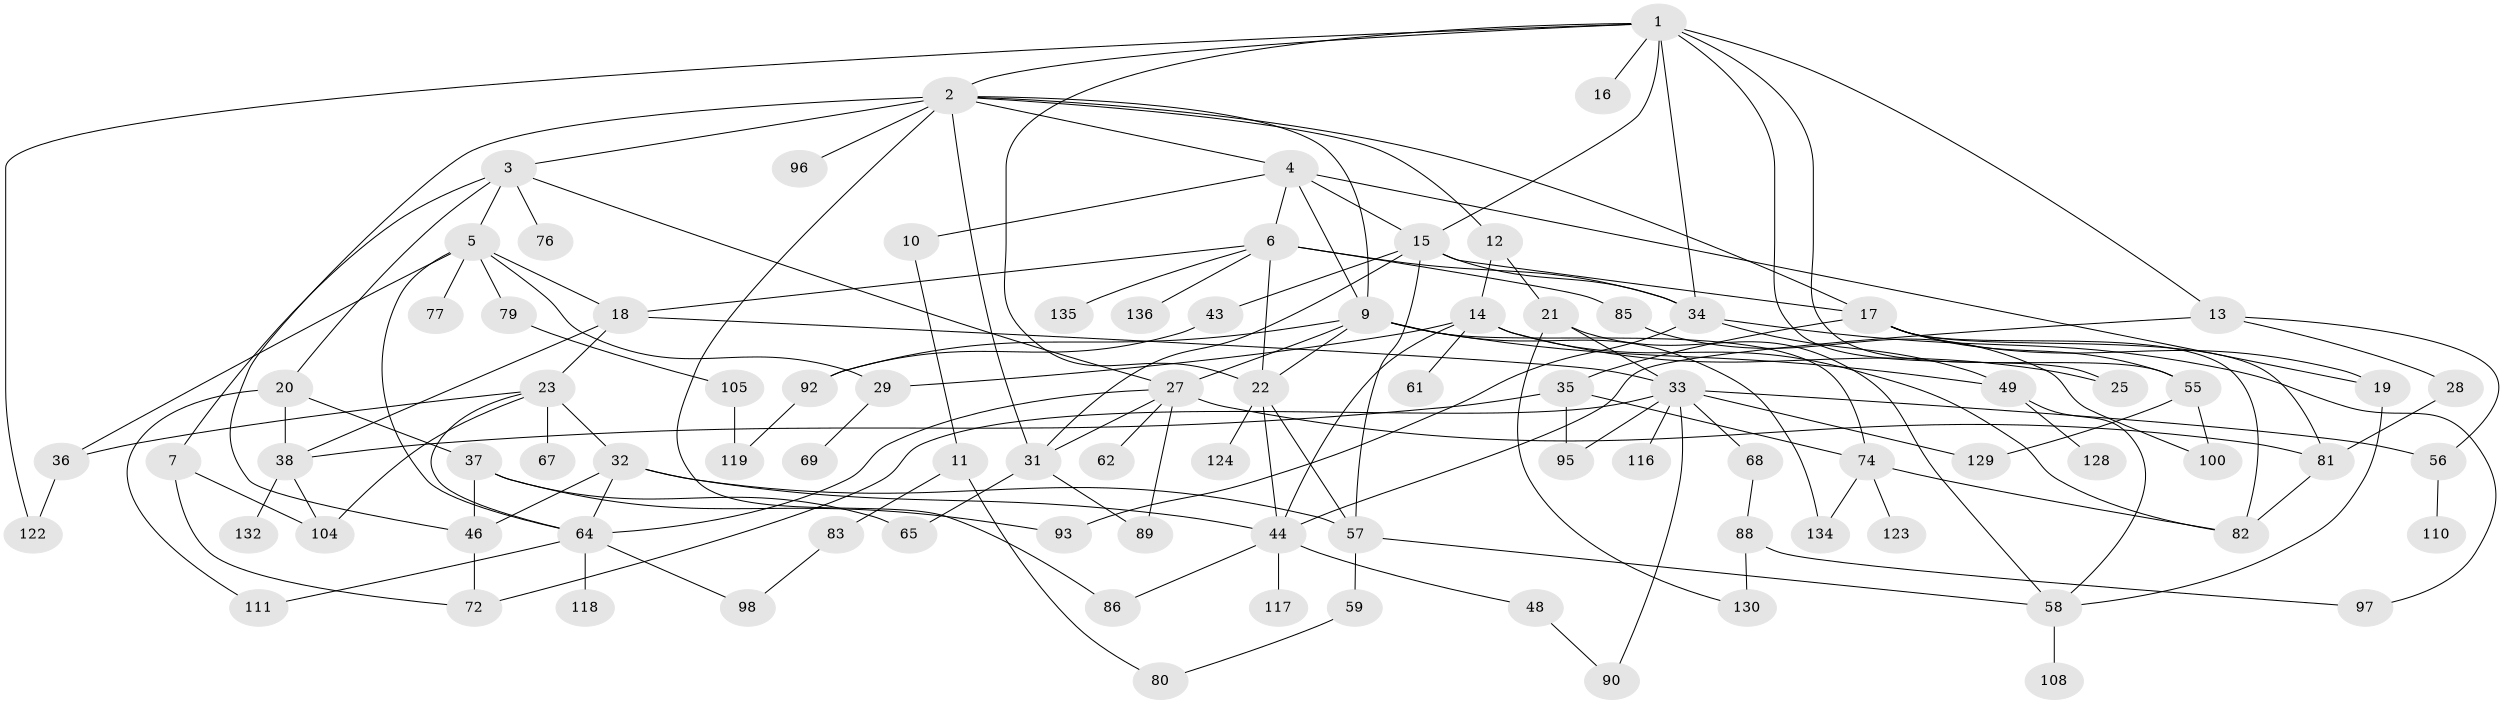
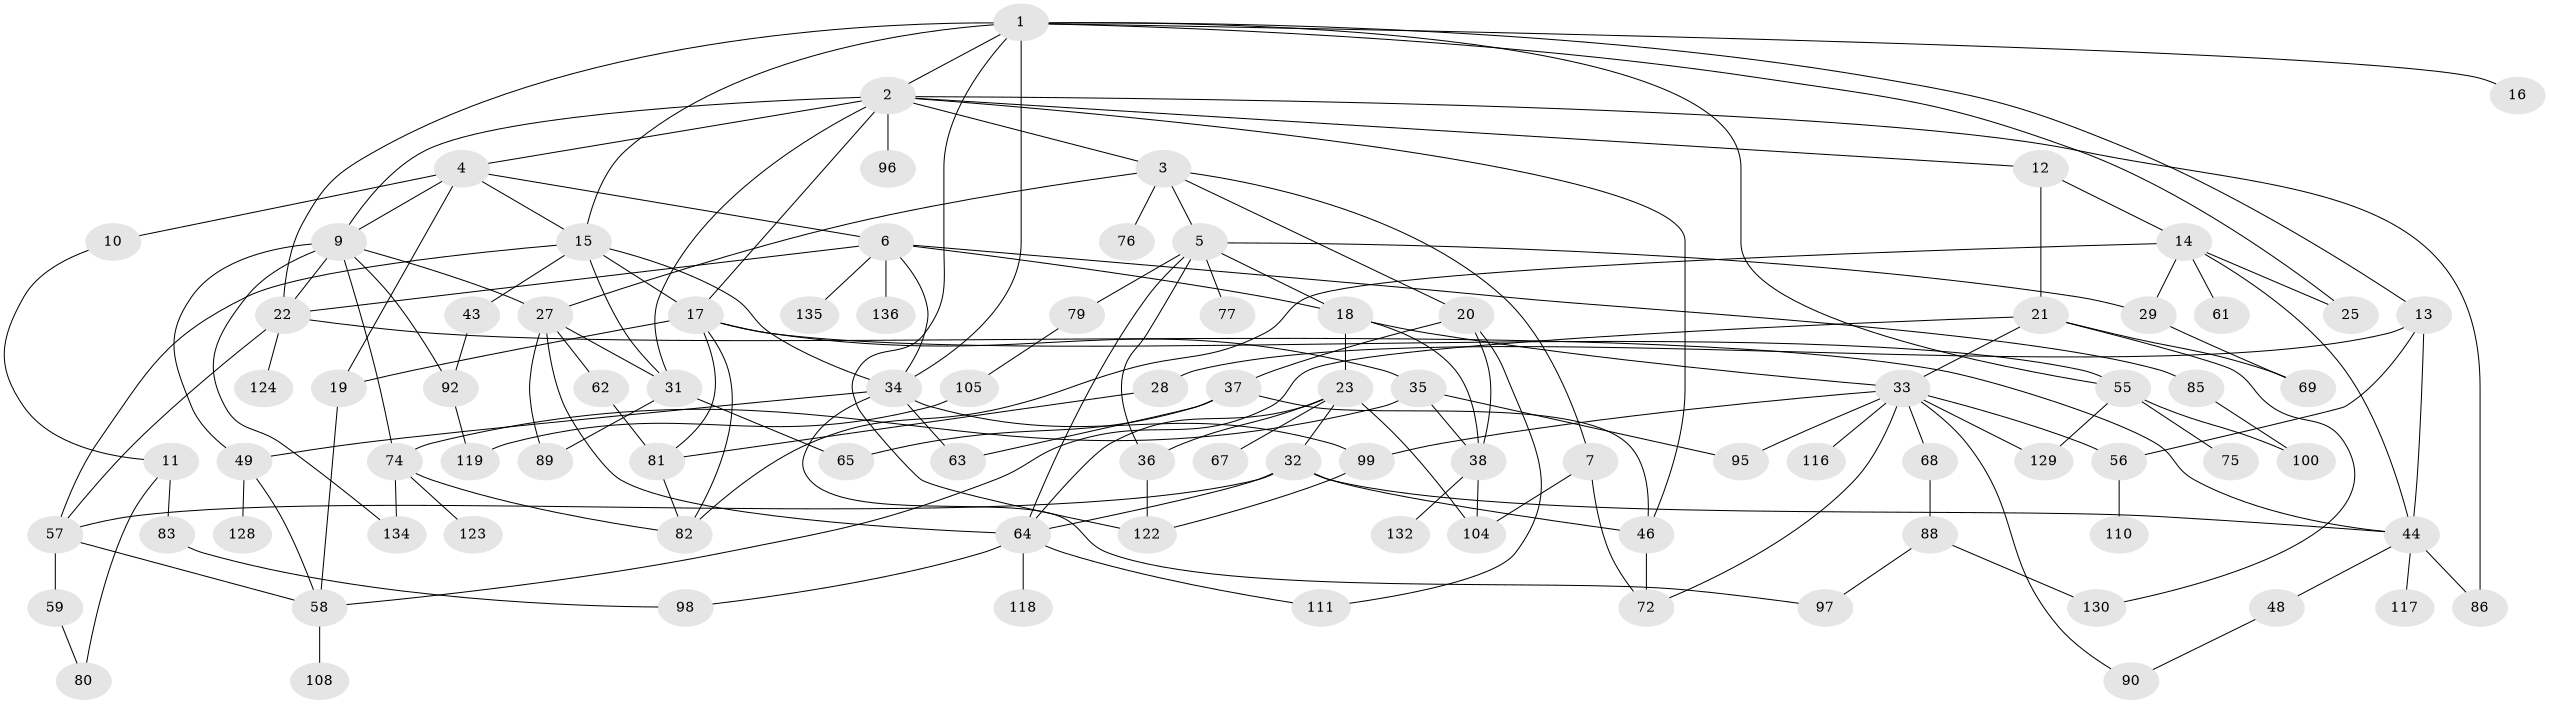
  graph {
    node [color=gray90 style=filled]
    1 [super="+133"]
    2 [super="+8"]
    13 [super="+120"]
    15 [super="+114"]
    16
    22 [super="+40"]
    25
    34 [super="+66"]
    55 [super="+113"]
    122
    3 [super="+50"]
    4 [super="+78"]
    9 [super="+109"]
    12
    17 [super="+30"]
    31 [super="+60"]
    46 [super="+52"]
    86 [super="+121"]
    96
    28
    44 [super="+54"]
    56
    43
    57 [super="+112"]
    124
    49 [super="+71"]
-   63 [super="+94" label=93]
+   99
+   63 [super="+94"]
    97 [super="+107"]
    129
+   75
    100
    5 [super="+39"]
    7 [super="+101"]
    20 [super="+41"]
    27 [super="+73"]
    76
    6 [super="+102"]
    10 [super="+103"]
    19 [super="+84"]
    74
    92
    134
    14 [super="+51"]
    21 [super="+24"]
    82 [super="+87"]
    35 [super="+53"]
    81 [super="+126"]
    89
    65
    72
    18
    29
    36
    64 [super="+91"]
    79
    77
    104
    38 [super="+106"]
    37 [super="+70"]
    111
    62
    85
    135
    136
    11 [super="+45"]
    58 [super="+93"]
    23 [super="+26"]
    33 [super="+47"]
    69
    98
    118
    105
    128
    123
    119
    80 [super="+131"]
    83
    61
    130
    48 [super="+127"]
    117
    110
    59
    95
    32 [super="+42"]
    67
    68
    90
    116
    132
    108
    88 [super="+125"]
    1 -- 2
    1 -- 13
    1 -- 15
    1 -- 16
    1 -- 22
    1 -- 25
    1 -- 34
    1 -- 55
    1 -- 122
    2 -- 3
    2 -- 4
    2 -- 9
    2 -- 12
    2 -- 17
    2 -- 31
    2 -- 46
    2 -- 86
    2 -- 96
    13 -- 28
    13 -- 44
    13 -- 56
    15 -- 34
    15 -- 17
    15 -- 31
    15 -- 43
    15 -- 57
    22 -- 44
    22 -- 57
    22 -- 124
    34 -- 49
+   34 -- 99
    34 -- 63
    34 -- 97
    55 -- 129
+   55 -- 75
    55 -- 100
    3 -- 5
    3 -- 7
    3 -- 20
    3 -- 27
    3 -- 76
    4 -- 15
    4 -- 9
    4 -- 6
    4 -- 10
    4 -- 19
    9 -- 22
    9 -- 49
    9 -- 27
    9 -- 74
    9 -- 92
    9 -- 134
    12 -- 14
    12 -- 21
    17 -- 55
    17 -- 19
    17 -- 82
    17 -- 35
    17 -- 81
    31 -- 89
    31 -- 65
    46 -- 72
    28 -- 81
    44 -- 86
    44 -- 48
    44 -- 117
    56 -- 110
    43 -- 92
    57 -- 58
    57 -- 59
    49 -- 58
    49 -- 128
+   99 -- 122
    5 -- 18
    5 -- 29
    5 -- 36
    5 -- 64
    5 -- 79
    5 -- 77
    7 -- 72
    7 -- 104
    20 -- 38
    20 -- 37
    20 -- 111
    27 -- 31
    27 -- 89
    27 -- 64
    27 -- 62
    6 -- 22
    6 -- 34
    6 -- 18
    6 -- 85
    6 -- 135
    6 -- 136
    10 -- 11
    19 -- 58
    74 -- 134
    74 -- 82
    74 -- 123
    92 -- 119
    14 -- 25
    14 -- 44
    14 -- 82
    14 -- 29
    14 -- 61
    21 -- 58
    21 -- 33
+   21 -- 69
    21 -- 130
    35 -- 74
    35 -- 38
    35 -- 95
    81 -- 82
    18 -- 38
    18 -- 23 [weight=2]
    18 -- 33
    29 -- 69
    36 -- 122
    64 -- 111
    64 -- 98
    64 -- 118
    79 -- 105
    38 -- 104
    38 -- 132
    37 -- 46
    37 -- 63
    37 -- 65
-   27 -- 81
+   62 -- 81
    85 -- 100
    11 -- 80
    11 -- 83
    58 -- 108
    23 -- 36
    23 -- 64
    23 -- 104
    23 -- 32
    23 -- 67
    33 -- 56
+   33 -- 99
    33 -- 129
    33 -- 72
    33 -- 95
    33 -- 68
    33 -- 90
    33 -- 116
    105 -- 119
    83 -- 98
    48 -- 90
    59 -- 80
    32 -- 46
    32 -- 44
    32 -- 57
    32 -- 64
    68 -- 88
    88 -- 97
    88 -- 130
  }
